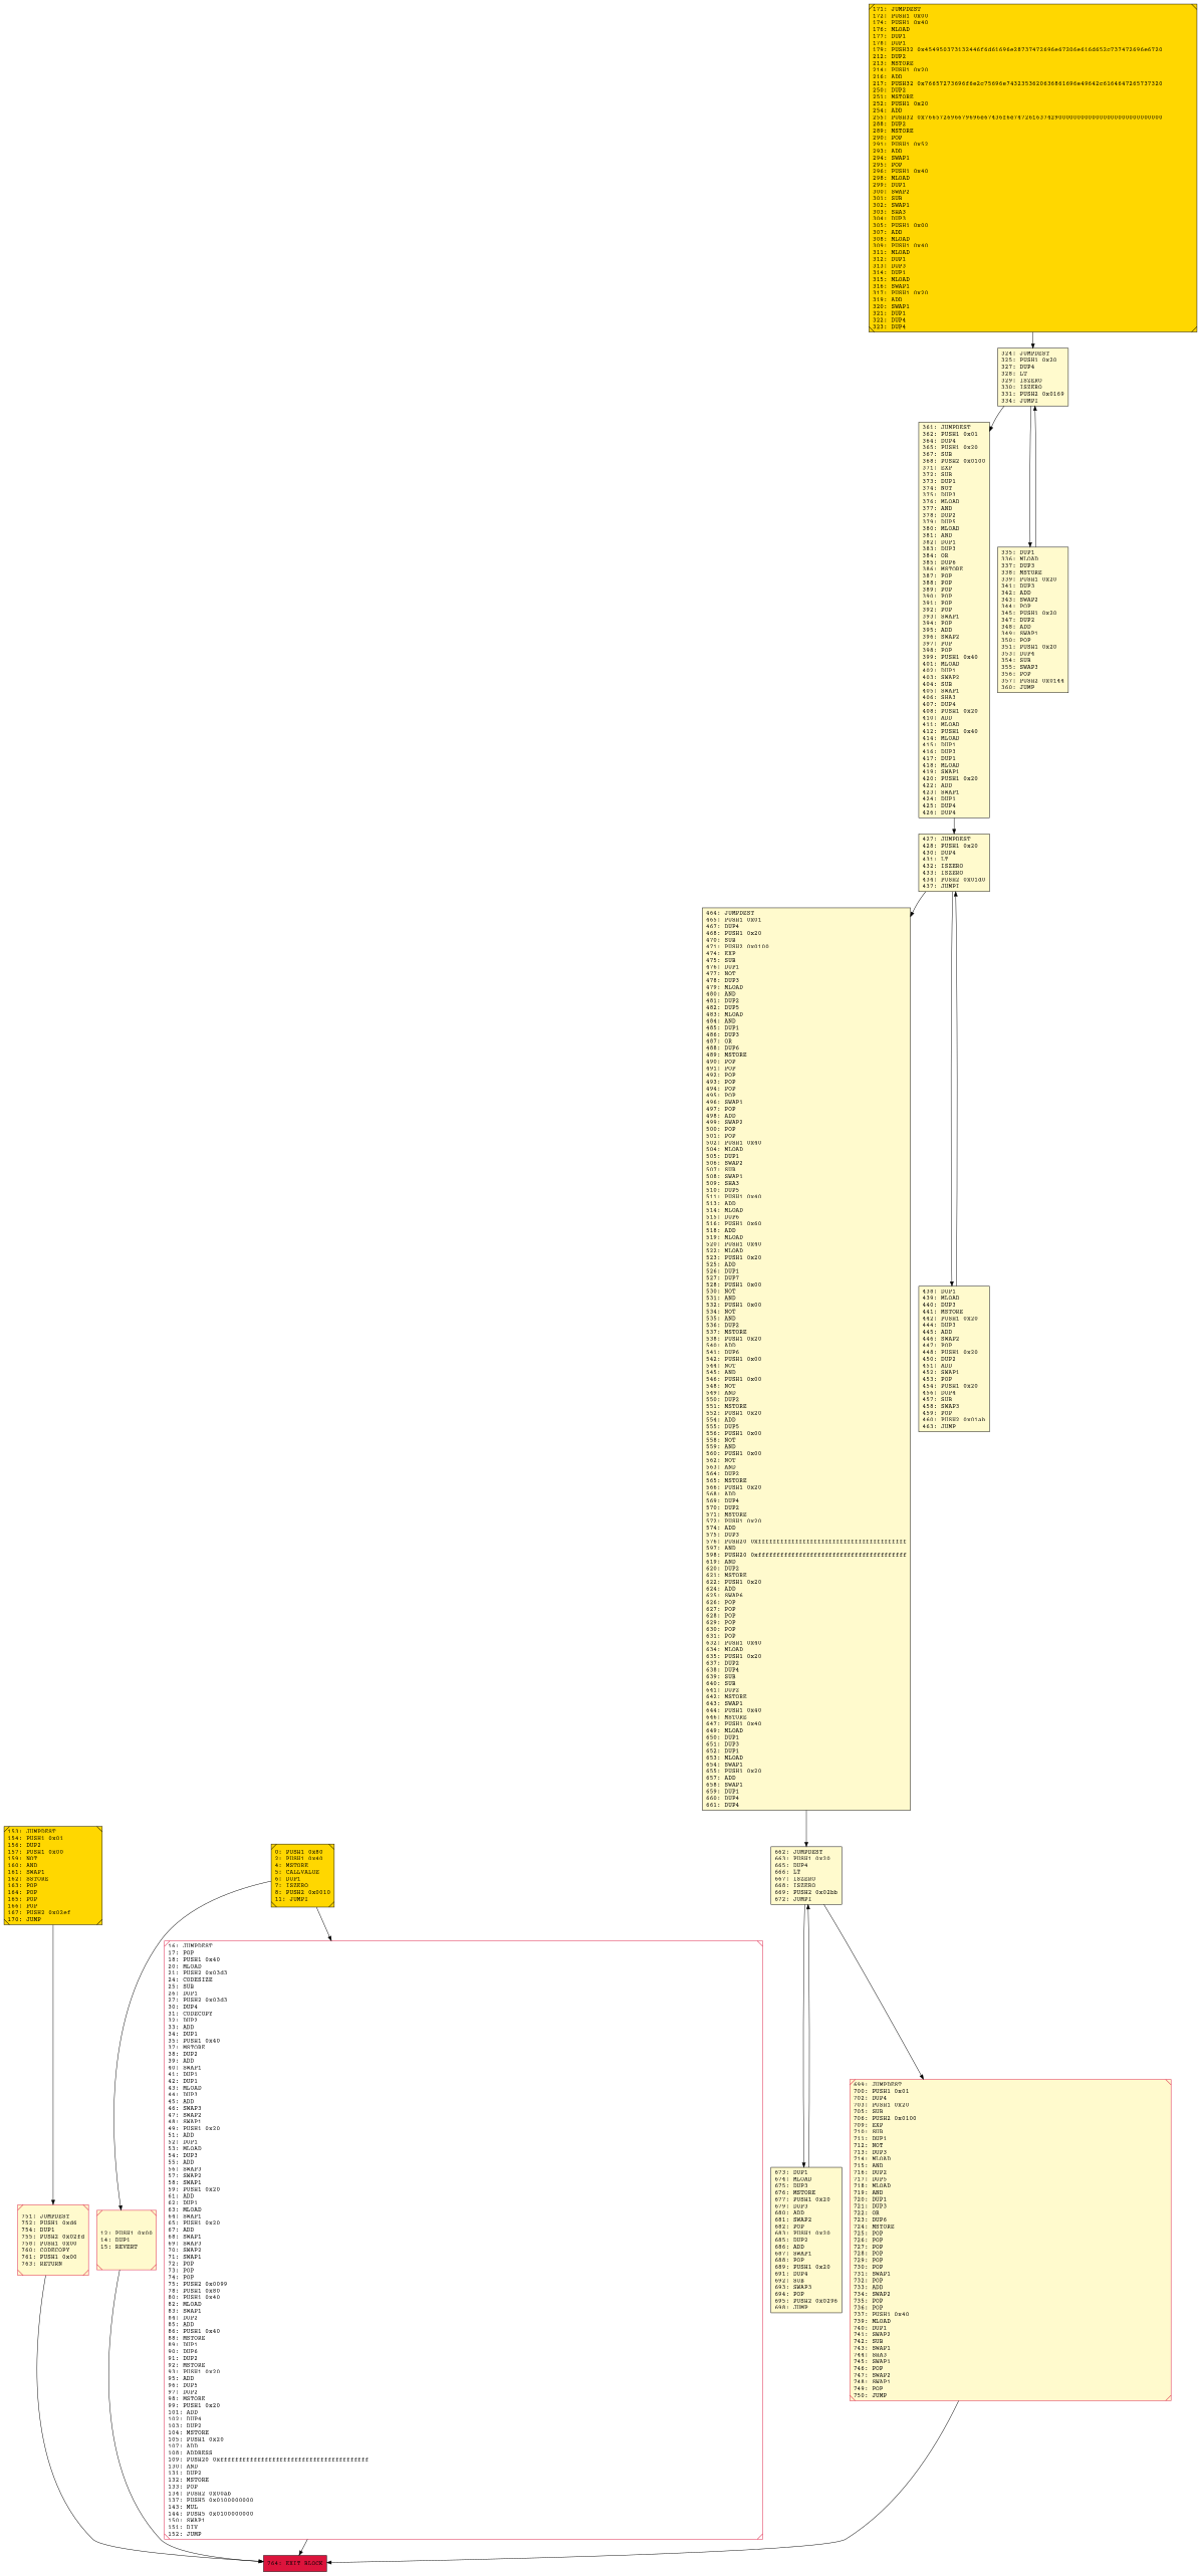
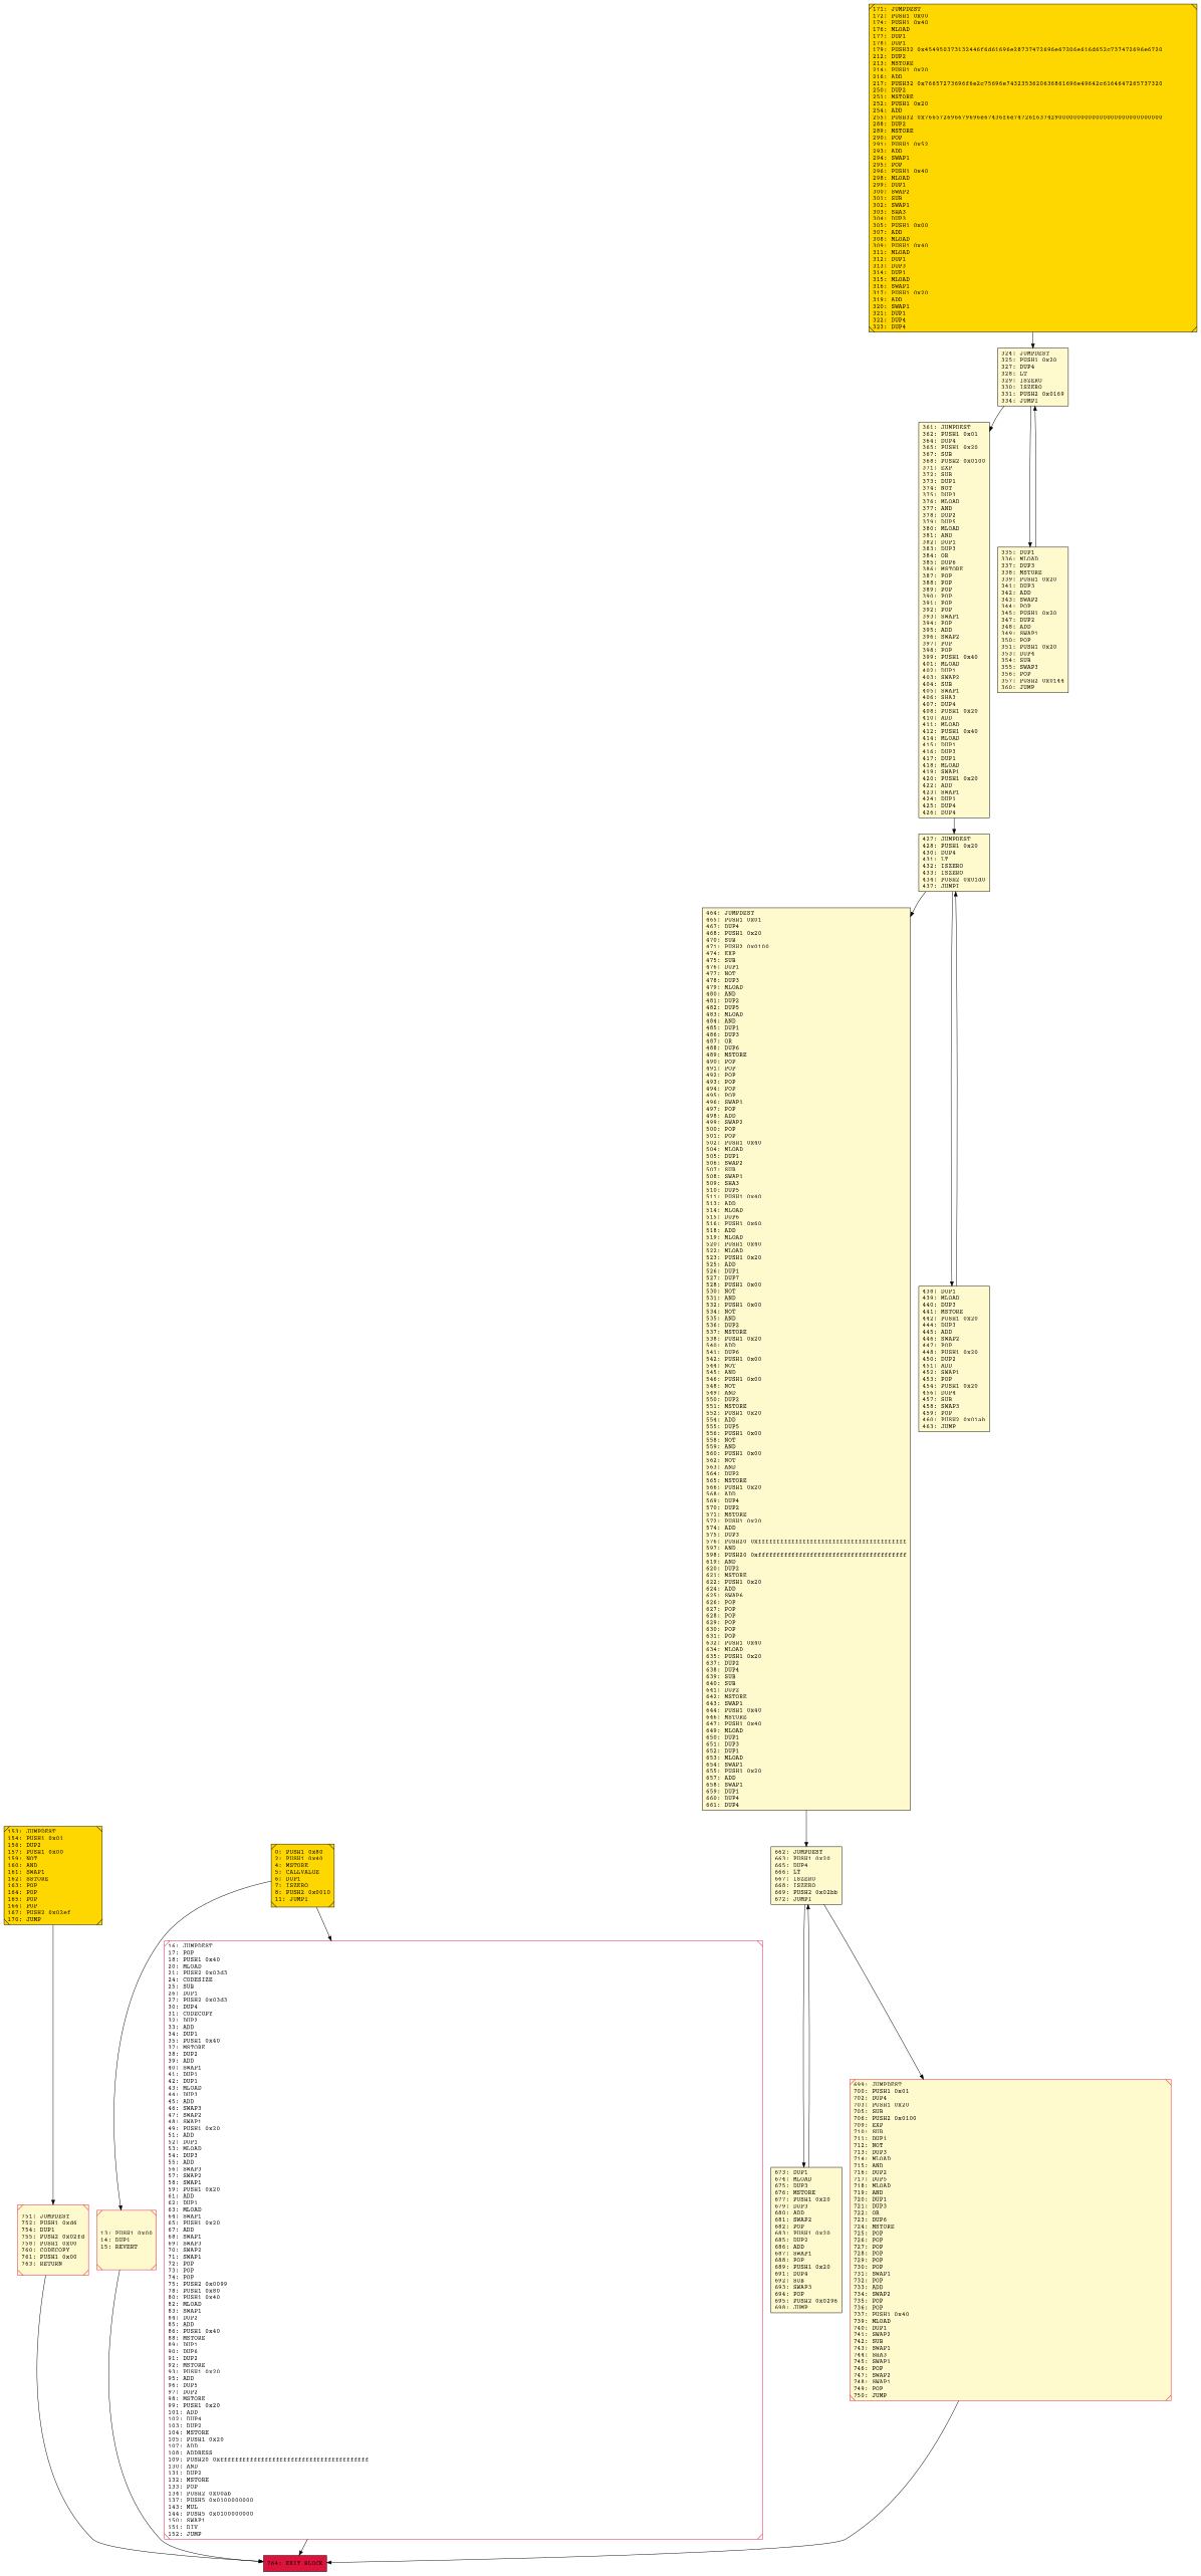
  digraph {
    rankdir=UD
    fontname="Courier Prime"
    node [color=black fillcolor=lemonchiffon fontcolor=black fontname="Courier Prime" shape=box style=filled]
    edge [fontname="Courier Prime"]
    n1 [label="427: JUMPDEST\l428: PUSH1 0x20\l430: DUP4\l431: LT\l432: ISZERO\l433: ISZERO\l434: PUSH2 0x01d0\l437: JUMPI\l"]
    n2 [label="464: JUMPDEST\l465: PUSH1 0x01\l467: DUP4\l468: PUSH1 0x20\l470: SUB\l471: PUSH2 0x0100\l474: EXP\l475: SUB\l476: DUP1\l477: NOT\l478: DUP3\l479: MLOAD\l480: AND\l481: DUP2\l482: DUP5\l483: MLOAD\l484: AND\l485: DUP1\l486: DUP3\l487: OR\l488: DUP6\l489: MSTORE\l490: POP\l491: POP\l492: POP\l493: POP\l494: POP\l495: POP\l496: SWAP1\l497: POP\l498: ADD\l499: SWAP2\l500: POP\l501: POP\l502: PUSH1 0x40\l504: MLOAD\l505: DUP1\l506: SWAP2\l507: SUB\l508: SWAP1\l509: SHA3\l510: DUP5\l511: PUSH1 0x40\l513: ADD\l514: MLOAD\l515: DUP6\l516: PUSH1 0x60\l518: ADD\l519: MLOAD\l520: PUSH1 0x40\l522: MLOAD\l523: PUSH1 0x20\l525: ADD\l526: DUP1\l527: DUP7\l528: PUSH1 0x00\l530: NOT\l531: AND\l532: PUSH1 0x00\l534: NOT\l535: AND\l536: DUP2\l537: MSTORE\l538: PUSH1 0x20\l540: ADD\l541: DUP6\l542: PUSH1 0x00\l544: NOT\l545: AND\l546: PUSH1 0x00\l548: NOT\l549: AND\l550: DUP2\l551: MSTORE\l552: PUSH1 0x20\l554: ADD\l555: DUP5\l556: PUSH1 0x00\l558: NOT\l559: AND\l560: PUSH1 0x00\l562: NOT\l563: AND\l564: DUP2\l565: MSTORE\l566: PUSH1 0x20\l568: ADD\l569: DUP4\l570: DUP2\l571: MSTORE\l572: PUSH1 0x20\l574: ADD\l575: DUP3\l576: PUSH20 0xffffffffffffffffffffffffffffffffffffffff\l597: AND\l598: PUSH20 0xffffffffffffffffffffffffffffffffffffffff\l619: AND\l620: DUP2\l621: MSTORE\l622: PUSH1 0x20\l624: ADD\l625: SWAP6\l626: POP\l627: POP\l628: POP\l629: POP\l630: POP\l631: POP\l632: PUSH1 0x40\l634: MLOAD\l635: PUSH1 0x20\l637: DUP2\l638: DUP4\l639: SUB\l640: SUB\l641: DUP2\l642: MSTORE\l643: SWAP1\l644: PUSH1 0x40\l646: MSTORE\l647: PUSH1 0x40\l649: MLOAD\l650: DUP1\l651: DUP3\l652: DUP1\l653: MLOAD\l654: SWAP1\l655: PUSH1 0x20\l657: ADD\l658: SWAP1\l659: DUP1\l660: DUP4\l661: DUP4\l"]
    n3 [label="438: DUP1\l439: MLOAD\l440: DUP3\l441: MSTORE\l442: PUSH1 0x20\l444: DUP3\l445: ADD\l446: SWAP2\l447: POP\l448: PUSH1 0x20\l450: DUP2\l451: ADD\l452: SWAP1\l453: POP\l454: PUSH1 0x20\l456: DUP4\l457: SUB\l458: SWAP3\l459: POP\l460: PUSH2 0x01ab\l463: JUMP\l"]
    n4 [label="662: JUMPDEST\l663: PUSH1 0x20\l665: DUP4\l666: LT\l667: ISZERO\l668: ISZERO\l669: PUSH2 0x02bb\l672: JUMPI\l"]
    n5 [fillcolor=gold label="153: JUMPDEST\l154: PUSH1 0x01\l156: DUP2\l157: PUSH1 0x00\l159: NOT\l160: AND\l161: SWAP1\l162: SSTORE\l163: POP\l164: POP\l165: POP\l166: POP\l167: PUSH2 0x02ef\l170: JUMP\l" shape=Msquare]
    n6 [color=crimson label="751: JUMPDEST\l752: PUSH1 0xd6\l754: DUP1\l755: PUSH2 0x02fd\l758: PUSH1 0x00\l760: CODECOPY\l761: PUSH1 0x00\l763: RETURN\l" shape=Msquare]
    n7 [label="673: DUP1\l674: MLOAD\l675: DUP3\l676: MSTORE\l677: PUSH1 0x20\l679: DUP3\l680: ADD\l681: SWAP2\l682: POP\l683: PUSH1 0x20\l685: DUP2\l686: ADD\l687: SWAP1\l688: POP\l689: PUSH1 0x20\l691: DUP4\l692: SUB\l693: SWAP3\l694: POP\l695: PUSH2 0x0296\l698: JUMP\l"]
    n8 [fillcolor=crimson label="764: EXIT BLOCK\l"]
    n9 [label="324: JUMPDEST\l325: PUSH1 0x20\l327: DUP4\l328: LT\l329: ISZERO\l330: ISZERO\l331: PUSH2 0x0169\l334: JUMPI\l"]
    n10 [label="361: JUMPDEST\l362: PUSH1 0x01\l364: DUP4\l365: PUSH1 0x20\l367: SUB\l368: PUSH2 0x0100\l371: EXP\l372: SUB\l373: DUP1\l374: NOT\l375: DUP3\l376: MLOAD\l377: AND\l378: DUP2\l379: DUP5\l380: MLOAD\l381: AND\l382: DUP1\l383: DUP3\l384: OR\l385: DUP6\l386: MSTORE\l387: POP\l388: POP\l389: POP\l390: POP\l391: POP\l392: POP\l393: SWAP1\l394: POP\l395: ADD\l396: SWAP2\l397: POP\l398: POP\l399: PUSH1 0x40\l401: MLOAD\l402: DUP1\l403: SWAP2\l404: SUB\l405: SWAP1\l406: SHA3\l407: DUP4\l408: PUSH1 0x20\l410: ADD\l411: MLOAD\l412: PUSH1 0x40\l414: MLOAD\l415: DUP1\l416: DUP3\l417: DUP1\l418: MLOAD\l419: SWAP1\l420: PUSH1 0x20\l422: ADD\l423: SWAP1\l424: DUP1\l425: DUP4\l426: DUP4\l"]
    n11 [label="335: DUP1\l336: MLOAD\l337: DUP3\l338: MSTORE\l339: PUSH1 0x20\l341: DUP3\l342: ADD\l343: SWAP2\l344: POP\l345: PUSH1 0x20\l347: DUP2\l348: ADD\l349: SWAP1\l350: POP\l351: PUSH1 0x20\l353: DUP4\l354: SUB\l355: SWAP3\l356: POP\l357: PUSH2 0x0144\l360: JUMP\l"]
-   n12 [color=crimson label="12: PUSH1 0x00\l14: DUP1\l15: REVERT\l" shape=Msquare]
+   n12 [color=crimson label="13: PUSH1 0x00\l14: DUP1\l15: REVERT\l" shape=Msquare]
    n13 [fillcolor=gold label="171: JUMPDEST\l172: PUSH1 0x00\l174: PUSH1 0x40\l176: MLOAD\l177: DUP1\l178: DUP1\l179: PUSH32 0x454950373132446f6d61696e28737472696e67206e616d652c737472696e6720\l212: DUP2\l213: MSTORE\l214: PUSH1 0x20\l216: ADD\l217: PUSH32 0x76657273696f6e2c75696e7432353620636861696e49642c6164647265737320\l250: DUP2\l251: MSTORE\l252: PUSH1 0x20\l254: ADD\l255: PUSH32 0x766572696679696e67436f6e7472616374290000000000000000000000000000\l288: DUP2\l289: MSTORE\l290: POP\l291: PUSH1 0x52\l293: ADD\l294: SWAP1\l295: POP\l296: PUSH1 0x40\l298: MLOAD\l299: DUP1\l300: SWAP2\l301: SUB\l302: SWAP1\l303: SHA3\l304: DUP3\l305: PUSH1 0x00\l307: ADD\l308: MLOAD\l309: PUSH1 0x40\l311: MLOAD\l312: DUP1\l313: DUP3\l314: DUP1\l315: MLOAD\l316: SWAP1\l317: PUSH1 0x20\l319: ADD\l320: SWAP1\l321: DUP1\l322: DUP4\l323: DUP4\l" shape=Msquare]
    n14 [color=crimson label="699: JUMPDEST\l700: PUSH1 0x01\l702: DUP4\l703: PUSH1 0x20\l705: SUB\l706: PUSH2 0x0100\l709: EXP\l710: SUB\l711: DUP1\l712: NOT\l713: DUP3\l714: MLOAD\l715: AND\l716: DUP2\l717: DUP5\l718: MLOAD\l719: AND\l720: DUP1\l721: DUP3\l722: OR\l723: DUP6\l724: MSTORE\l725: POP\l726: POP\l727: POP\l728: POP\l729: POP\l730: POP\l731: SWAP1\l732: POP\l733: ADD\l734: SWAP2\l735: POP\l736: POP\l737: PUSH1 0x40\l739: MLOAD\l740: DUP1\l741: SWAP2\l742: SUB\l743: SWAP1\l744: SHA3\l745: SWAP1\l746: POP\l747: SWAP2\l748: SWAP1\l749: POP\l750: JUMP\l" shape=Msquare]
    n15 [fillcolor=gold label="0: PUSH1 0x80\l2: PUSH1 0x40\l4: MSTORE\l5: CALLVALUE\l6: DUP1\l7: ISZERO\l8: PUSH2 0x0010\l11: JUMPI\l" shape=Msquare]
    n16 [color=crimson fillcolor=white label="16: JUMPDEST\l17: POP\l18: PUSH1 0x40\l20: MLOAD\l21: PUSH2 0x03d3\l24: CODESIZE\l25: SUB\l26: DUP1\l27: PUSH2 0x03d3\l30: DUP4\l31: CODECOPY\l32: DUP2\l33: ADD\l34: DUP1\l35: PUSH1 0x40\l37: MSTORE\l38: DUP2\l39: ADD\l40: SWAP1\l41: DUP1\l42: DUP1\l43: MLOAD\l44: DUP3\l45: ADD\l46: SWAP3\l47: SWAP2\l48: SWAP1\l49: PUSH1 0x20\l51: ADD\l52: DUP1\l53: MLOAD\l54: DUP3\l55: ADD\l56: SWAP3\l57: SWAP2\l58: SWAP1\l59: PUSH1 0x20\l61: ADD\l62: DUP1\l63: MLOAD\l64: SWAP1\l65: PUSH1 0x20\l67: ADD\l68: SWAP1\l69: SWAP3\l70: SWAP2\l71: SWAP1\l72: POP\l73: POP\l74: POP\l75: PUSH2 0x0099\l78: PUSH1 0x80\l80: PUSH1 0x40\l82: MLOAD\l83: SWAP1\l84: DUP2\l85: ADD\l86: PUSH1 0x40\l88: MSTORE\l89: DUP1\l90: DUP6\l91: DUP2\l92: MSTORE\l93: PUSH1 0x20\l95: ADD\l96: DUP5\l97: DUP2\l98: MSTORE\l99: PUSH1 0x20\l101: ADD\l102: DUP4\l103: DUP2\l104: MSTORE\l105: PUSH1 0x20\l107: ADD\l108: ADDRESS\l109: PUSH20 0xffffffffffffffffffffffffffffffffffffffff\l130: AND\l131: DUP2\l132: MSTORE\l133: POP\l134: PUSH2 0x00ab\l137: PUSH5 0x0100000000\l143: MUL\l144: PUSH5 0x0100000000\l150: SWAP1\l151: DIV\l152: JUMP\l" shape=Msquare]
    n1 -> n2
    n1 -> n3
    n2 -> n4
    n3 -> n1
    n4 -> n7
    n4 -> n14
    n5 -> n6
    n6 -> n8
    n7 -> n4
    n9 -> n10
    n9 -> n11
    n10 -> n1
    n11 -> n9
    n12 -> n8
    n13 -> n9
    n14 -> n8
    n15 -> n12
    n15 -> n16
    n16 -> n8
  }
